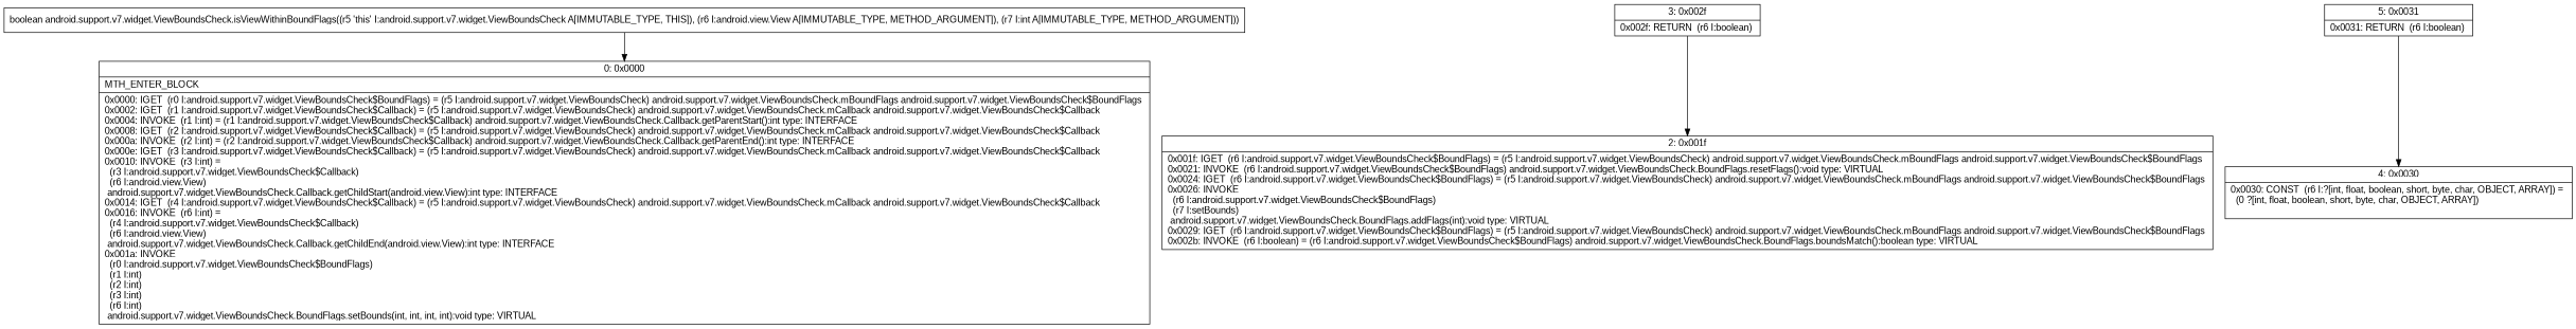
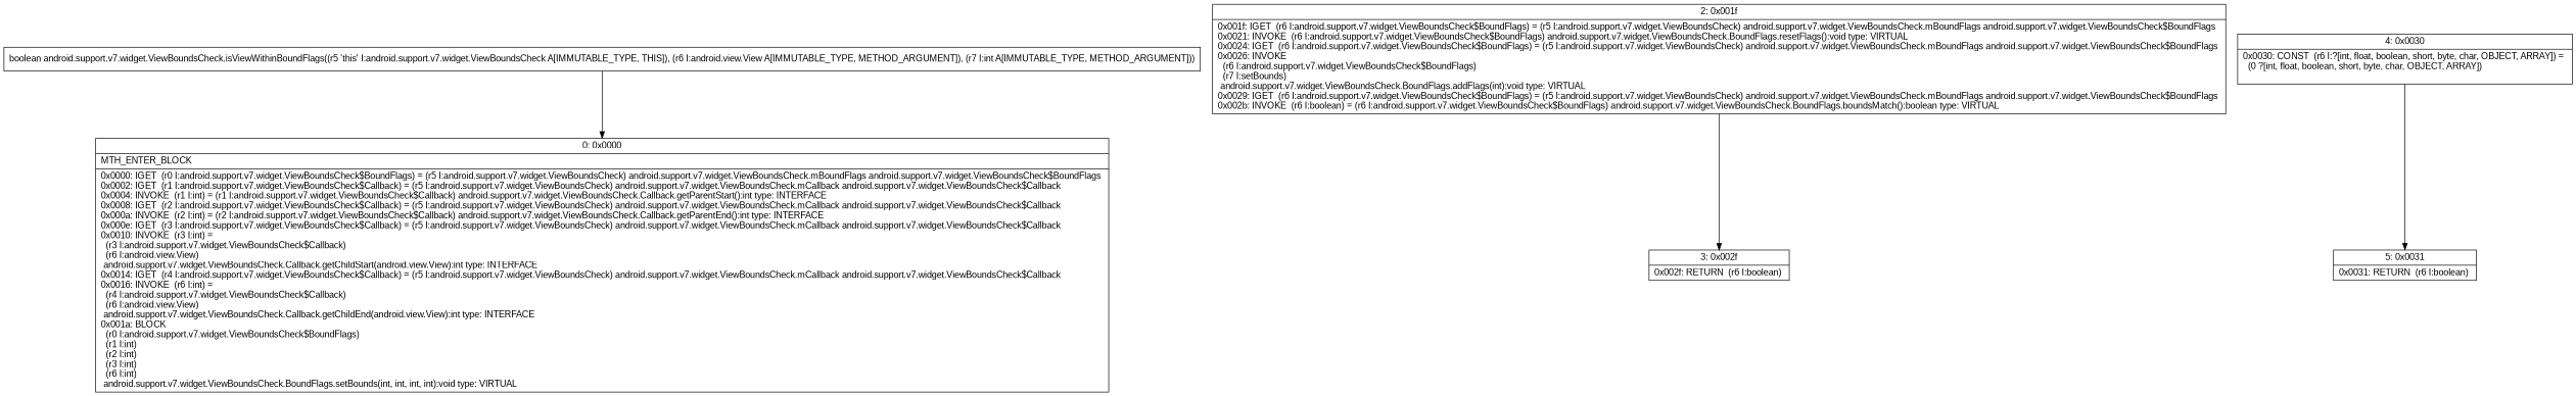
  digraph {
    fontname="Liberation Sans"
    node [fontname="Liberation Sans" shape=record]
    edge [fontname="Liberation Sans"]
-   n1 [label="{0\:\ 0x0000|MTH_ENTER_BLOCK\l|0x0000: IGET  (r0 I:android.support.v7.widget.ViewBoundsCheck$BoundFlags) = (r5 I:android.support.v7.widget.ViewBoundsCheck) android.support.v7.widget.ViewBoundsCheck.mBoundFlags android.support.v7.widget.ViewBoundsCheck$BoundFlags \l0x0002: IGET  (r1 I:android.support.v7.widget.ViewBoundsCheck$Callback) = (r5 I:android.support.v7.widget.ViewBoundsCheck) android.support.v7.widget.ViewBoundsCheck.mCallback android.support.v7.widget.ViewBoundsCheck$Callback \l0x0004: INVOKE  (r1 I:int) = (r1 I:android.support.v7.widget.ViewBoundsCheck$Callback) android.support.v7.widget.ViewBoundsCheck.Callback.getParentStart():int type: INTERFACE \l0x0008: IGET  (r2 I:android.support.v7.widget.ViewBoundsCheck$Callback) = (r5 I:android.support.v7.widget.ViewBoundsCheck) android.support.v7.widget.ViewBoundsCheck.mCallback android.support.v7.widget.ViewBoundsCheck$Callback \l0x000a: INVOKE  (r2 I:int) = (r2 I:android.support.v7.widget.ViewBoundsCheck$Callback) android.support.v7.widget.ViewBoundsCheck.Callback.getParentEnd():int type: INTERFACE \l0x000e: IGET  (r3 I:android.support.v7.widget.ViewBoundsCheck$Callback) = (r5 I:android.support.v7.widget.ViewBoundsCheck) android.support.v7.widget.ViewBoundsCheck.mCallback android.support.v7.widget.ViewBoundsCheck$Callback \l0x0010: INVOKE  (r3 I:int) = \l  (r3 I:android.support.v7.widget.ViewBoundsCheck$Callback)\l  (r6 I:android.view.View)\l android.support.v7.widget.ViewBoundsCheck.Callback.getChildStart(android.view.View):int type: INTERFACE \l0x0014: IGET  (r4 I:android.support.v7.widget.ViewBoundsCheck$Callback) = (r5 I:android.support.v7.widget.ViewBoundsCheck) android.support.v7.widget.ViewBoundsCheck.mCallback android.support.v7.widget.ViewBoundsCheck$Callback \l0x0016: INVOKE  (r6 I:int) = \l  (r4 I:android.support.v7.widget.ViewBoundsCheck$Callback)\l  (r6 I:android.view.View)\l android.support.v7.widget.ViewBoundsCheck.Callback.getChildEnd(android.view.View):int type: INTERFACE \l0x001a: INVOKE  \l  (r0 I:android.support.v7.widget.ViewBoundsCheck$BoundFlags)\l  (r1 I:int)\l  (r2 I:int)\l  (r3 I:int)\l  (r6 I:int)\l android.support.v7.widget.ViewBoundsCheck.BoundFlags.setBounds(int, int, int, int):void type: VIRTUAL \l}"]
+   n1 [label="{0\:\ 0x0000|MTH_ENTER_BLOCK\l|0x0000: IGET  (r0 I:android.support.v7.widget.ViewBoundsCheck$BoundFlags) = (r5 I:android.support.v7.widget.ViewBoundsCheck) android.support.v7.widget.ViewBoundsCheck.mBoundFlags android.support.v7.widget.ViewBoundsCheck$BoundFlags \l0x0002: IGET  (r1 I:android.support.v7.widget.ViewBoundsCheck$Callback) = (r5 I:android.support.v7.widget.ViewBoundsCheck) android.support.v7.widget.ViewBoundsCheck.mCallback android.support.v7.widget.ViewBoundsCheck$Callback \l0x0004: INVOKE  (r1 I:int) = (r1 I:android.support.v7.widget.ViewBoundsCheck$Callback) android.support.v7.widget.ViewBoundsCheck.Callback.getParentStart():int type: INTERFACE \l0x0008: IGET  (r2 I:android.support.v7.widget.ViewBoundsCheck$Callback) = (r5 I:android.support.v7.widget.ViewBoundsCheck) android.support.v7.widget.ViewBoundsCheck.mCallback android.support.v7.widget.ViewBoundsCheck$Callback \l0x000a: INVOKE  (r2 I:int) = (r2 I:android.support.v7.widget.ViewBoundsCheck$Callback) android.support.v7.widget.ViewBoundsCheck.Callback.getParentEnd():int type: INTERFACE \l0x000e: IGET  (r3 I:android.support.v7.widget.ViewBoundsCheck$Callback) = (r5 I:android.support.v7.widget.ViewBoundsCheck) android.support.v7.widget.ViewBoundsCheck.mCallback android.support.v7.widget.ViewBoundsCheck$Callback \l0x0010: INVOKE  (r3 I:int) = \l  (r3 I:android.support.v7.widget.ViewBoundsCheck$Callback)\l  (r6 I:android.view.View)\l android.support.v7.widget.ViewBoundsCheck.Callback.getChildStart(android.view.View):int type: INTERFACE \l0x0014: IGET  (r4 I:android.support.v7.widget.ViewBoundsCheck$Callback) = (r5 I:android.support.v7.widget.ViewBoundsCheck) android.support.v7.widget.ViewBoundsCheck.mCallback android.support.v7.widget.ViewBoundsCheck$Callback \l0x0016: INVOKE  (r6 I:int) = \l  (r4 I:android.support.v7.widget.ViewBoundsCheck$Callback)\l  (r6 I:android.view.View)\l android.support.v7.widget.ViewBoundsCheck.Callback.getChildEnd(android.view.View):int type: INTERFACE \l0x001a: BLOCK  \l  (r0 I:android.support.v7.widget.ViewBoundsCheck$BoundFlags)\l  (r1 I:int)\l  (r2 I:int)\l  (r3 I:int)\l  (r6 I:int)\l android.support.v7.widget.ViewBoundsCheck.BoundFlags.setBounds(int, int, int, int):void type: VIRTUAL \l}"]
    n2 [label="{2\:\ 0x001f|0x001f: IGET  (r6 I:android.support.v7.widget.ViewBoundsCheck$BoundFlags) = (r5 I:android.support.v7.widget.ViewBoundsCheck) android.support.v7.widget.ViewBoundsCheck.mBoundFlags android.support.v7.widget.ViewBoundsCheck$BoundFlags \l0x0021: INVOKE  (r6 I:android.support.v7.widget.ViewBoundsCheck$BoundFlags) android.support.v7.widget.ViewBoundsCheck.BoundFlags.resetFlags():void type: VIRTUAL \l0x0024: IGET  (r6 I:android.support.v7.widget.ViewBoundsCheck$BoundFlags) = (r5 I:android.support.v7.widget.ViewBoundsCheck) android.support.v7.widget.ViewBoundsCheck.mBoundFlags android.support.v7.widget.ViewBoundsCheck$BoundFlags \l0x0026: INVOKE  \l  (r6 I:android.support.v7.widget.ViewBoundsCheck$BoundFlags)\l  (r7 I:setBounds)\l android.support.v7.widget.ViewBoundsCheck.BoundFlags.addFlags(int):void type: VIRTUAL \l0x0029: IGET  (r6 I:android.support.v7.widget.ViewBoundsCheck$BoundFlags) = (r5 I:android.support.v7.widget.ViewBoundsCheck) android.support.v7.widget.ViewBoundsCheck.mBoundFlags android.support.v7.widget.ViewBoundsCheck$BoundFlags \l0x002b: INVOKE  (r6 I:boolean) = (r6 I:android.support.v7.widget.ViewBoundsCheck$BoundFlags) android.support.v7.widget.ViewBoundsCheck.BoundFlags.boundsMatch():boolean type: VIRTUAL \l}"]
    n3 [label="{3\:\ 0x002f|0x002f: RETURN  (r6 I:boolean) \l}"]
    n4 [label="{4\:\ 0x0030|0x0030: CONST  (r6 I:?[int, float, boolean, short, byte, char, OBJECT, ARRAY]) = \l  (0 ?[int, float, boolean, short, byte, char, OBJECT, ARRAY])\l \l}"]
    n5 [label="{5\:\ 0x0031|0x0031: RETURN  (r6 I:boolean) \l}"]
    n6 [label="{boolean android.support.v7.widget.ViewBoundsCheck.isViewWithinBoundFlags((r5 'this' I:android.support.v7.widget.ViewBoundsCheck A[IMMUTABLE_TYPE, THIS]), (r6 I:android.view.View A[IMMUTABLE_TYPE, METHOD_ARGUMENT]), (r7 I:int A[IMMUTABLE_TYPE, METHOD_ARGUMENT])) }"]
-   n3 -> n2
-   n5 -> n4
+   n2 -> n3
+   n4 -> n5
    n6 -> n1
  }
